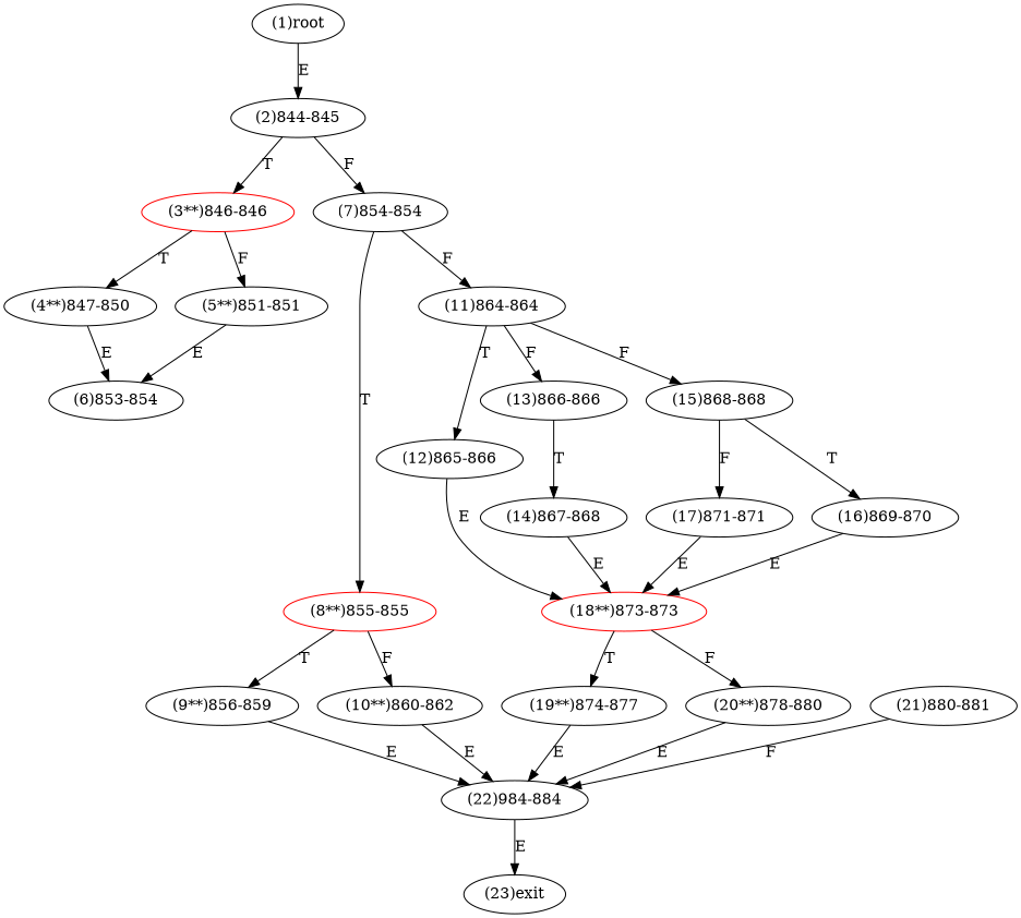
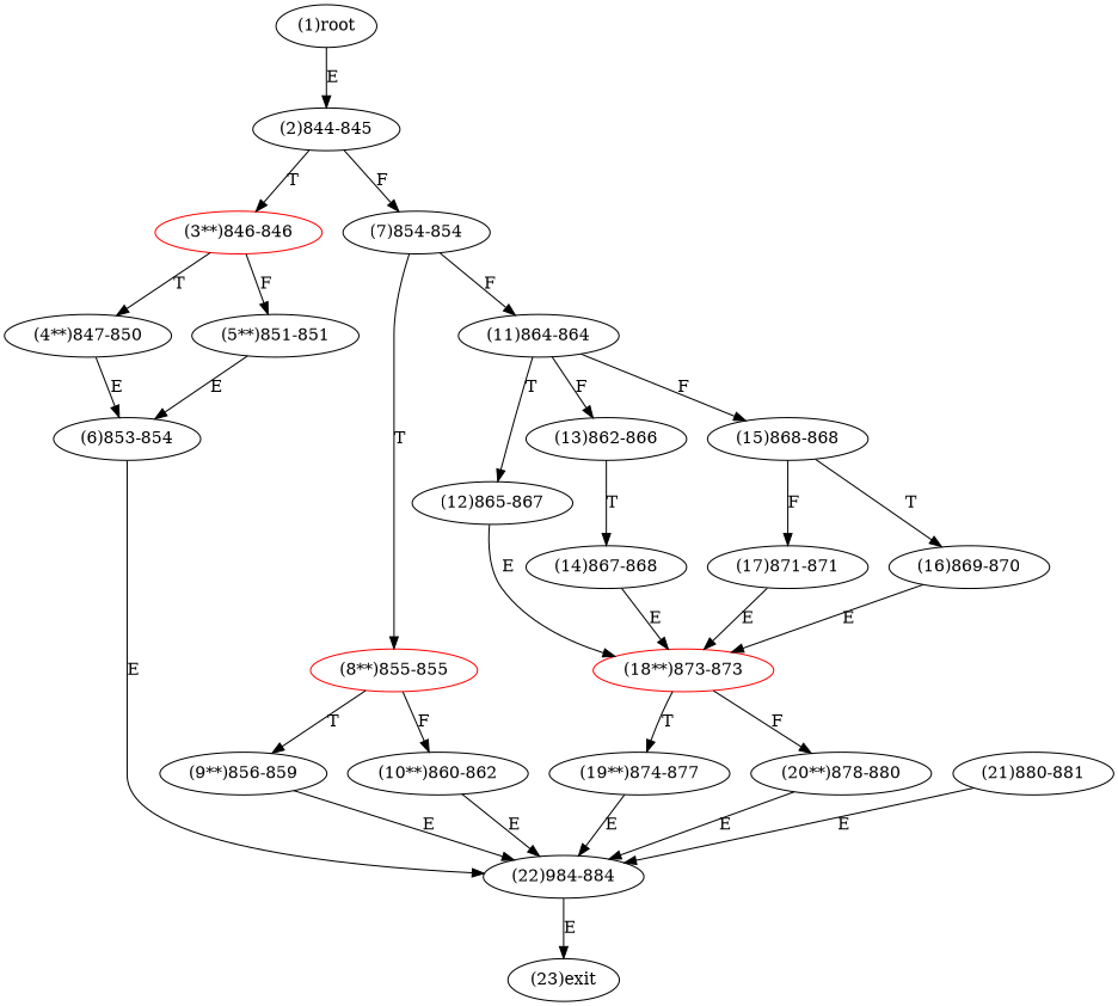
  digraph {
    n1 [label="(1)root"]
    n2 [label="(2)844-845"]
    n3 [color=red label="(3**)846-846"]
    n4 [label="(7)854-854"]
    n5 [label="(4**)847-850"]
    n6 [label="(5**)851-851"]
    n7 [color=red label="(8**)855-855"]
    n8 [label="(11)864-864"]
    n9 [label="(6)853-854"]
    n10 [label="(22)984-884"]
    n11 [label="(23)exit"]
    n12 [label="(9**)856-859"]
    n13 [label="(10**)860-862"]
-   n14 [label="(12)865-866"]
-   n15 [label="(13)866-866"]
+   n14 [label="(12)865-867"]
+   n15 [label="(13)862-866"]
    n16 [label="(15)868-868"]
    n17 [color=red label="(18**)873-873"]
    n18 [label="(14)867-868"]
    n19 [label="(19**)874-877"]
    n20 [label="(20**)878-880"]
    n21 [label="(17)871-871"]
    n22 [label="(16)869-870"]
    n23 [label="(21)880-881"]
    n1 -> n2 [label=E]
    n2 -> n3 [label=T]
    n2 -> n4 [label=F]
    n3 -> n5 [label=T]
    n3 -> n6 [label=F]
    n4 -> n7 [label=T]
    n4 -> n8 [label=F]
    n5 -> n9 [label=E]
    n6 -> n9 [label=E]
    n7 -> n12 [label=T]
    n7 -> n13 [label=F]
    n8 -> n14 [label=T]
    n8 -> n15 [label=F]
    n8 -> n16 [label=F]
+   n9 -> n10 [label=E]
    n10 -> n11 [label=E]
    n12 -> n10 [label=E]
    n13 -> n10 [label=E]
    n14 -> n17 [label=E]
    n15 -> n18 [label=T]
    n16 -> n21 [label=F]
    n16 -> n22 [label=T]
    n17 -> n19 [label=T]
    n17 -> n20 [label=F]
    n18 -> n17 [label=E]
    n19 -> n10 [label=E]
    n20 -> n10 [label=E]
    n21 -> n17 [label=E]
    n22 -> n17 [label=E]
-   n23 -> n10 [label=F]
+   n23 -> n10 [label=E]
  }
